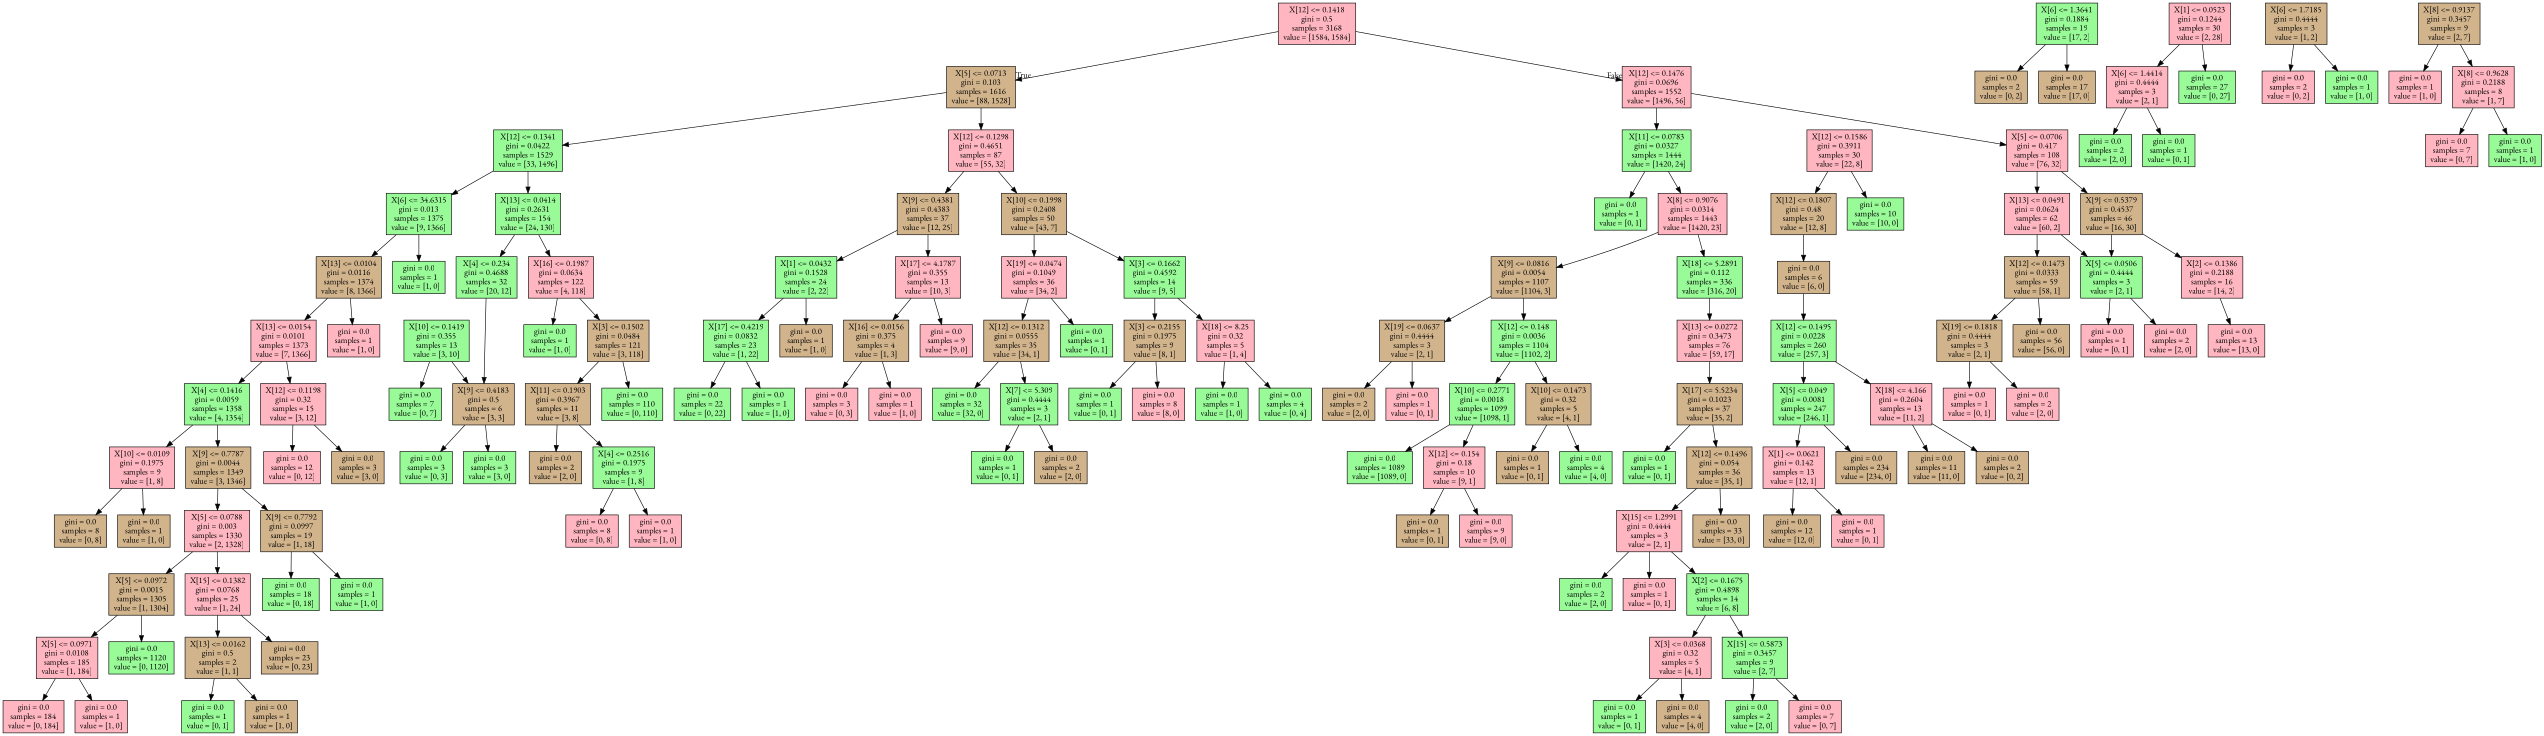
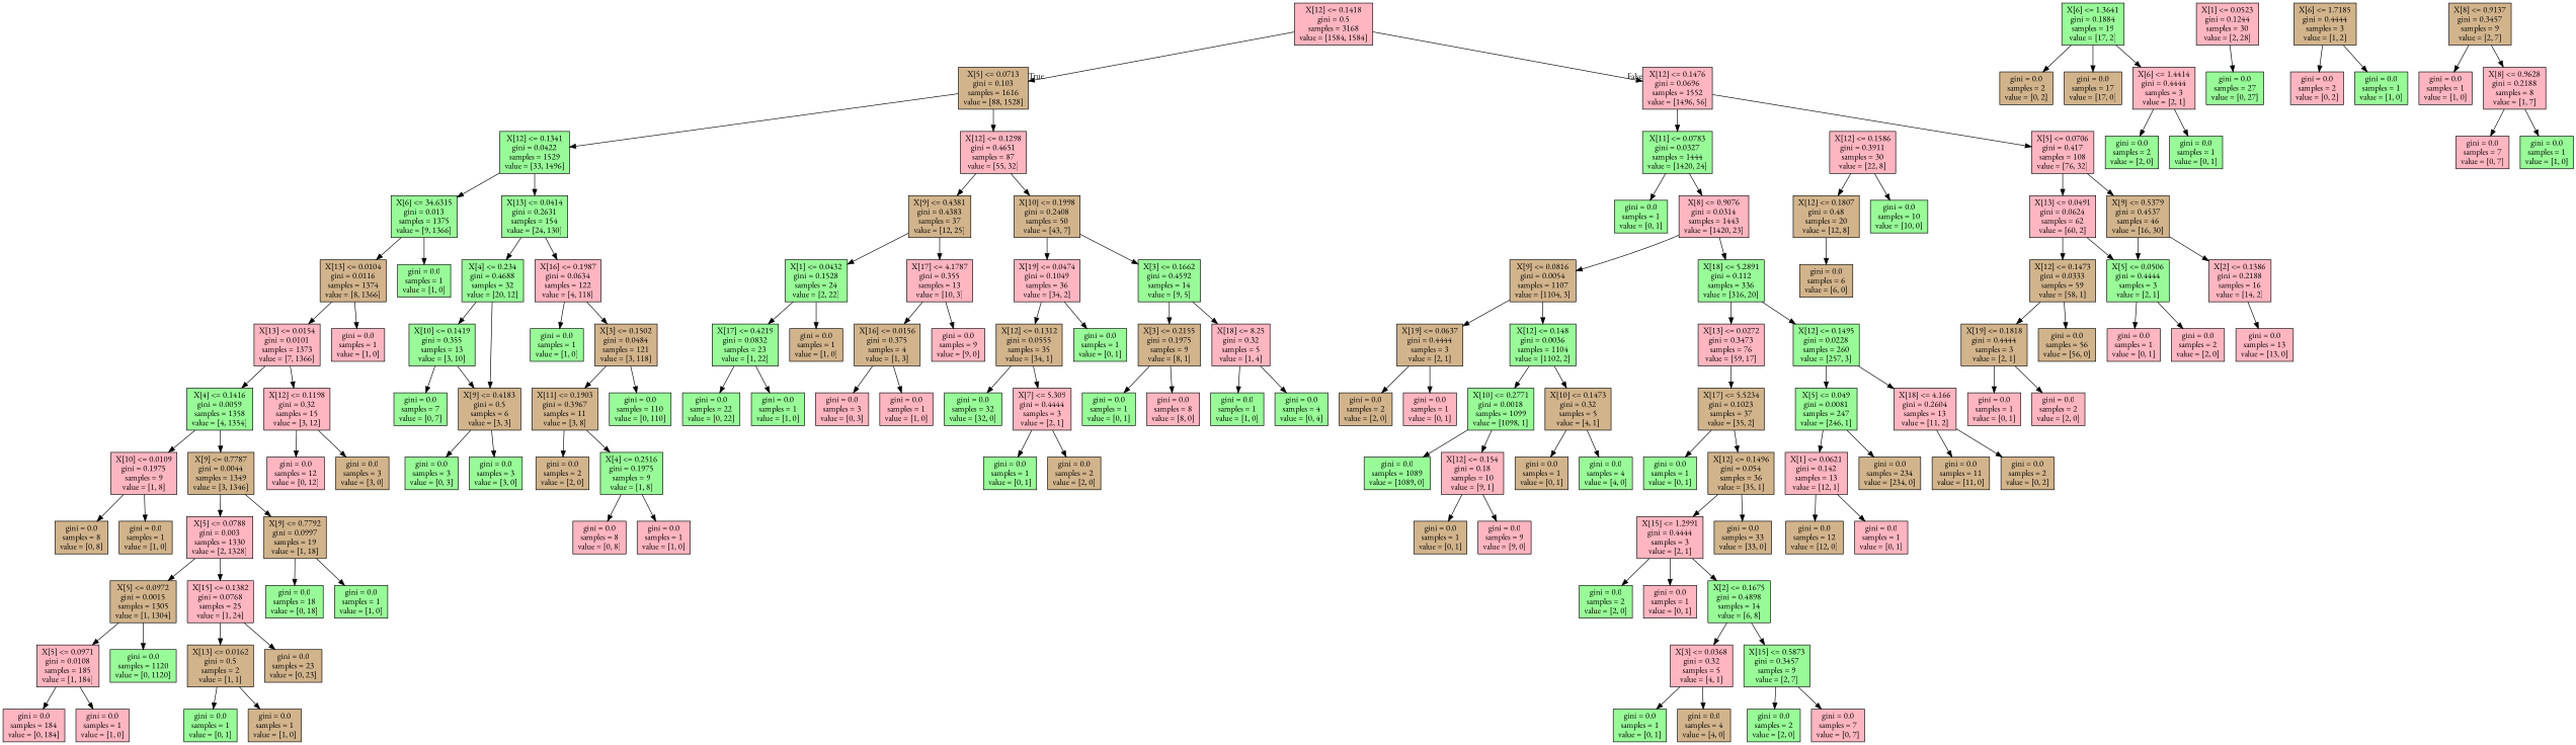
  digraph {
    fontname="EB Garamond"
    node [fillcolor=palegreen fontname="EB Garamond" shape=box style=filled]
    edge [fontname="EB Garamond"]
    n1 [fillcolor=lightpink label="X[12] <= 0.1418\ngini = 0.5\nsamples = 3168\nvalue = [1584, 1584]"]
    n2 [fillcolor=tan label="X[5] <= 0.0713\ngini = 0.103\nsamples = 1616\nvalue = [88, 1528]"]
    n3 [fillcolor=lightpink label="X[12] <= 0.1476\ngini = 0.0696\nsamples = 1552\nvalue = [1496, 56]"]
    n4 [fillcolor=lightpink label="X[12] <= 0.1298\ngini = 0.4651\nsamples = 87\nvalue = [55, 32]"]
    n5 [label="X[12] <= 0.1341\ngini = 0.0422\nsamples = 1529\nvalue = [33, 1496]"]
    n6 [fillcolor=lightpink label="X[5] <= 0.0706\ngini = 0.417\nsamples = 108\nvalue = [76, 32]"]
    n7 [label="X[11] <= 0.0783\ngini = 0.0327\nsamples = 1444\nvalue = [1420, 24]"]
    n8 [fillcolor=tan label="X[9] <= 0.4381\ngini = 0.4383\nsamples = 37\nvalue = [12, 25]"]
    n9 [fillcolor=tan label="X[10] <= 0.1998\ngini = 0.2408\nsamples = 50\nvalue = [43, 7]"]
    n10 [label="X[6] <= 34.6315\ngini = 0.013\nsamples = 1375\nvalue = [9, 1366]"]
    n11 [label="X[13] <= 0.0414\ngini = 0.2631\nsamples = 154\nvalue = [24, 130]"]
    n12 [label="X[1] <= 0.0432\ngini = 0.1528\nsamples = 24\nvalue = [2, 22]"]
    n13 [fillcolor=lightpink label="X[17] <= 4.1787\ngini = 0.355\nsamples = 13\nvalue = [10, 3]"]
    n14 [fillcolor=lightpink label="X[19] <= 0.0474\ngini = 0.1049\nsamples = 36\nvalue = [34, 2]"]
    n15 [label="X[3] <= 0.1662\ngini = 0.4592\nsamples = 14\nvalue = [9, 5]"]
    n16 [fillcolor=tan label="gini = 0.0\nsamples = 1\nvalue = [1, 0]"]
    n17 [label="X[17] <= 0.4219\ngini = 0.0832\nsamples = 23\nvalue = [1, 22]"]
    n18 [fillcolor=lightpink label="gini = 0.0\nsamples = 9\nvalue = [9, 0]"]
    n19 [fillcolor=tan label="X[16] <= 0.0156\ngini = 0.375\nsamples = 4\nvalue = [1, 3]"]
    n20 [label="gini = 0.0\nsamples = 1\nvalue = [1, 0]"]
    n21 [label="gini = 0.0\nsamples = 22\nvalue = [0, 22]"]
    n22 [fillcolor=lightpink label="gini = 0.0\nsamples = 1\nvalue = [1, 0]"]
    n23 [fillcolor=lightpink label="gini = 0.0\nsamples = 3\nvalue = [0, 3]"]
    n24 [label="gini = 0.0\nsamples = 1\nvalue = [0, 1]"]
    n25 [fillcolor=tan label="X[12] <= 0.1312\ngini = 0.0555\nsamples = 35\nvalue = [34, 1]"]
    n26 [fillcolor=lightpink label="X[18] <= 8.25\ngini = 0.32\nsamples = 5\nvalue = [1, 4]"]
    n27 [fillcolor=tan label="X[3] <= 0.2155\ngini = 0.1975\nsamples = 9\nvalue = [8, 1]"]
-   n28 [label="X[7] <= 5.309\ngini = 0.4444\nsamples = 3\nvalue = [2, 1]"]
+   n28 [fillcolor=lightpink label="X[7] <= 5.309\ngini = 0.4444\nsamples = 3\nvalue = [2, 1]"]
    n29 [label="gini = 0.0\nsamples = 32\nvalue = [32, 0]"]
    n30 [label="gini = 0.0\nsamples = 1\nvalue = [0, 1]"]
    n31 [fillcolor=tan label="gini = 0.0\nsamples = 2\nvalue = [2, 0]"]
    n32 [label="gini = 0.0\nsamples = 4\nvalue = [0, 4]"]
    n33 [label="gini = 0.0\nsamples = 1\nvalue = [1, 0]"]
    n34 [fillcolor=lightpink label="gini = 0.0\nsamples = 8\nvalue = [8, 0]"]
    n35 [label="gini = 0.0\nsamples = 1\nvalue = [0, 1]"]
    n36 [fillcolor=tan label="X[13] <= 0.0104\ngini = 0.0116\nsamples = 1374\nvalue = [8, 1366]"]
    n37 [label="gini = 0.0\nsamples = 1\nvalue = [1, 0]"]
    n38 [label="X[4] <= 0.234\ngini = 0.4688\nsamples = 32\nvalue = [20, 12]"]
    n39 [fillcolor=lightpink label="X[16] <= 0.1987\ngini = 0.0634\nsamples = 122\nvalue = [4, 118]"]
    n40 [fillcolor=lightpink label="gini = 0.0\nsamples = 1\nvalue = [1, 0]"]
    n41 [fillcolor=lightpink label="X[13] <= 0.0154\ngini = 0.0101\nsamples = 1373\nvalue = [7, 1366]"]
    n42 [fillcolor=lightpink label="X[12] <= 0.1198\ngini = 0.32\nsamples = 15\nvalue = [3, 12]"]
    n43 [label="X[4] <= 0.1416\ngini = 0.0059\nsamples = 1358\nvalue = [4, 1354]"]
    n44 [fillcolor=lightpink label="gini = 0.0\nsamples = 12\nvalue = [0, 12]"]
    n45 [fillcolor=tan label="gini = 0.0\nsamples = 3\nvalue = [3, 0]"]
    n46 [fillcolor=lightpink label="X[10] <= 0.0109\ngini = 0.1975\nsamples = 9\nvalue = [1, 8]"]
    n47 [fillcolor=tan label="X[9] <= 0.7787\ngini = 0.0044\nsamples = 1349\nvalue = [3, 1346]"]
    n48 [fillcolor=tan label="gini = 0.0\nsamples = 8\nvalue = [0, 8]"]
    n49 [fillcolor=tan label="gini = 0.0\nsamples = 1\nvalue = [1, 0]"]
    n50 [fillcolor=lightpink label="X[5] <= 0.0788\ngini = 0.003\nsamples = 1330\nvalue = [2, 1328]"]
    n51 [fillcolor=tan label="X[9] <= 0.7792\ngini = 0.0997\nsamples = 19\nvalue = [1, 18]"]
    n52 [fillcolor=lightpink label="X[15] <= 0.1382\ngini = 0.0768\nsamples = 25\nvalue = [1, 24]"]
    n53 [fillcolor=tan label="X[5] <= 0.0972\ngini = 0.0015\nsamples = 1305\nvalue = [1, 1304]"]
    n54 [label="gini = 0.0\nsamples = 1\nvalue = [1, 0]"]
    n55 [label="gini = 0.0\nsamples = 18\nvalue = [0, 18]"]
    n56 [fillcolor=tan label="X[13] <= 0.0162\ngini = 0.5\nsamples = 2\nvalue = [1, 1]"]
    n57 [fillcolor=tan label="gini = 0.0\nsamples = 23\nvalue = [0, 23]"]
    n58 [fillcolor=lightpink label="X[5] <= 0.0971\ngini = 0.0108\nsamples = 185\nvalue = [1, 184]"]
    n59 [label="gini = 0.0\nsamples = 1120\nvalue = [0, 1120]"]
    n60 [label="gini = 0.0\nsamples = 1\nvalue = [0, 1]"]
    n61 [fillcolor=tan label="gini = 0.0\nsamples = 1\nvalue = [1, 0]"]
    n62 [fillcolor=lightpink label="gini = 0.0\nsamples = 184\nvalue = [0, 184]"]
    n63 [fillcolor=lightpink label="gini = 0.0\nsamples = 1\nvalue = [1, 0]"]
    n64 [label="X[10] <= 0.1419\ngini = 0.355\nsamples = 13\nvalue = [3, 10]"]
    n65 [fillcolor=tan label="X[9] <= 0.4183\ngini = 0.5\nsamples = 6\nvalue = [3, 3]"]
    n66 [fillcolor=tan label="X[3] <= 0.1502\ngini = 0.0484\nsamples = 121\nvalue = [3, 118]"]
    n67 [label="gini = 0.0\nsamples = 1\nvalue = [1, 0]"]
    n68 [label="X[6] <= 1.3641\ngini = 0.1884\nsamples = 19\nvalue = [17, 2]"]
    n69 [fillcolor=tan label="gini = 0.0\nsamples = 2\nvalue = [0, 2]"]
    n70 [fillcolor=tan label="gini = 0.0\nsamples = 17\nvalue = [17, 0]"]
    n71 [label="gini = 0.0\nsamples = 7\nvalue = [0, 7]"]
    n72 [label="gini = 0.0\nsamples = 3\nvalue = [0, 3]"]
    n73 [label="gini = 0.0\nsamples = 3\nvalue = [3, 0]"]
    n74 [label="gini = 0.0\nsamples = 110\nvalue = [0, 110]"]
    n75 [fillcolor=tan label="X[11] <= 0.1903\ngini = 0.3967\nsamples = 11\nvalue = [3, 8]"]
    n76 [fillcolor=tan label="gini = 0.0\nsamples = 2\nvalue = [2, 0]"]
    n77 [label="X[4] <= 0.2516\ngini = 0.1975\nsamples = 9\nvalue = [1, 8]"]
    n78 [fillcolor=lightpink label="gini = 0.0\nsamples = 8\nvalue = [0, 8]"]
    n79 [fillcolor=lightpink label="gini = 0.0\nsamples = 1\nvalue = [1, 0]"]
    n80 [fillcolor=lightpink label="X[13] <= 0.0491\ngini = 0.0624\nsamples = 62\nvalue = [60, 2]"]
    n81 [fillcolor=tan label="X[9] <= 0.5379\ngini = 0.4537\nsamples = 46\nvalue = [16, 30]"]
    n82 [label="gini = 0.0\nsamples = 1\nvalue = [0, 1]"]
    n83 [fillcolor=lightpink label="X[8] <= 0.9076\ngini = 0.0314\nsamples = 1443\nvalue = [1420, 23]"]
    n84 [fillcolor=tan label="X[12] <= 0.1473\ngini = 0.0333\nsamples = 59\nvalue = [58, 1]"]
    n85 [label="X[5] <= 0.0506\ngini = 0.4444\nsamples = 3\nvalue = [2, 1]"]
    n86 [fillcolor=lightpink label="X[2] <= 0.1386\ngini = 0.2188\nsamples = 16\nvalue = [14, 2]"]
    n87 [fillcolor=tan label="gini = 0.0\nsamples = 56\nvalue = [56, 0]"]
    n88 [fillcolor=tan label="X[19] <= 0.1818\ngini = 0.4444\nsamples = 3\nvalue = [2, 1]"]
    n89 [fillcolor=lightpink label="gini = 0.0\nsamples = 2\nvalue = [2, 0]"]
    n90 [fillcolor=lightpink label="gini = 0.0\nsamples = 1\nvalue = [0, 1]"]
    n91 [fillcolor=lightpink label="gini = 0.0\nsamples = 2\nvalue = [2, 0]"]
    n92 [fillcolor=lightpink label="gini = 0.0\nsamples = 1\nvalue = [0, 1]"]
    n93 [fillcolor=lightpink label="X[1] <= 0.0523\ngini = 0.1244\nsamples = 30\nvalue = [2, 28]"]
    n94 [fillcolor=lightpink label="X[6] <= 1.4414\ngini = 0.4444\nsamples = 3\nvalue = [2, 1]"]
    n95 [label="gini = 0.0\nsamples = 27\nvalue = [0, 27]"]
    n96 [fillcolor=lightpink label="gini = 0.0\nsamples = 13\nvalue = [13, 0]"]
    n97 [label="gini = 0.0\nsamples = 2\nvalue = [2, 0]"]
    n98 [label="gini = 0.0\nsamples = 1\nvalue = [0, 1]"]
    n99 [fillcolor=tan label="X[6] <= 1.7185\ngini = 0.4444\nsamples = 3\nvalue = [1, 2]"]
    n100 [fillcolor=lightpink label="gini = 0.0\nsamples = 2\nvalue = [0, 2]"]
    n101 [label="gini = 0.0\nsamples = 1\nvalue = [1, 0]"]
    n102 [fillcolor=tan label="X[9] <= 0.0816\ngini = 0.0054\nsamples = 1107\nvalue = [1104, 3]"]
    n103 [label="X[18] <= 5.2891\ngini = 0.112\nsamples = 336\nvalue = [316, 20]"]
    n104 [fillcolor=tan label="X[19] <= 0.0637\ngini = 0.4444\nsamples = 3\nvalue = [2, 1]"]
    n105 [label="X[12] <= 0.148\ngini = 0.0036\nsamples = 1104\nvalue = [1102, 2]"]
    n106 [label="X[12] <= 0.1495\ngini = 0.0228\nsamples = 260\nvalue = [257, 3]"]
    n107 [fillcolor=lightpink label="X[13] <= 0.0272\ngini = 0.3473\nsamples = 76\nvalue = [59, 17]"]
    n108 [fillcolor=lightpink label="gini = 0.0\nsamples = 1\nvalue = [0, 1]"]
    n109 [fillcolor=tan label="gini = 0.0\nsamples = 2\nvalue = [2, 0]"]
    n110 [fillcolor=tan label="X[10] <= 0.1473\ngini = 0.32\nsamples = 5\nvalue = [4, 1]"]
    n111 [label="X[10] <= 0.2771\ngini = 0.0018\nsamples = 1099\nvalue = [1098, 1]"]
    n112 [fillcolor=tan label="gini = 0.0\nsamples = 1\nvalue = [0, 1]"]
    n113 [label="gini = 0.0\nsamples = 4\nvalue = [4, 0]"]
    n114 [label="gini = 0.0\nsamples = 1089\nvalue = [1089, 0]"]
    n115 [fillcolor=lightpink label="X[12] <= 0.154\ngini = 0.18\nsamples = 10\nvalue = [9, 1]"]
    n116 [fillcolor=tan label="gini = 0.0\nsamples = 1\nvalue = [0, 1]"]
    n117 [fillcolor=lightpink label="gini = 0.0\nsamples = 9\nvalue = [9, 0]"]
    n118 [fillcolor=lightpink label="X[18] <= 4.166\ngini = 0.2604\nsamples = 13\nvalue = [11, 2]"]
    n119 [label="X[5] <= 0.049\ngini = 0.0081\nsamples = 247\nvalue = [246, 1]"]
    n120 [fillcolor=tan label="X[17] <= 5.5234\ngini = 0.1023\nsamples = 37\nvalue = [35, 2]"]
    n121 [fillcolor=tan label="gini = 0.0\nsamples = 11\nvalue = [11, 0]"]
    n122 [fillcolor=tan label="gini = 0.0\nsamples = 2\nvalue = [0, 2]"]
    n123 [fillcolor=lightpink label="X[1] <= 0.0621\ngini = 0.142\nsamples = 13\nvalue = [12, 1]"]
    n124 [fillcolor=tan label="gini = 0.0\nsamples = 234\nvalue = [234, 0]"]
    n125 [fillcolor=tan label="gini = 0.0\nsamples = 12\nvalue = [12, 0]"]
    n126 [fillcolor=lightpink label="gini = 0.0\nsamples = 1\nvalue = [0, 1]"]
    n127 [label="gini = 0.0\nsamples = 1\nvalue = [0, 1]"]
    n128 [fillcolor=tan label="X[12] <= 0.1496\ngini = 0.054\nsamples = 36\nvalue = [35, 1]"]
    n129 [fillcolor=tan label="X[8] <= 0.9137\ngini = 0.3457\nsamples = 9\nvalue = [2, 7]"]
    n130 [fillcolor=lightpink label="gini = 0.0\nsamples = 1\nvalue = [1, 0]"]
    n131 [fillcolor=lightpink label="X[8] <= 0.9628\ngini = 0.2188\nsamples = 8\nvalue = [1, 7]"]
    n132 [fillcolor=lightpink label="X[12] <= 0.1586\ngini = 0.3911\nsamples = 30\nvalue = [22, 8]"]
    n133 [label="gini = 0.0\nsamples = 10\nvalue = [10, 0]"]
    n134 [fillcolor=tan label="X[12] <= 0.1807\ngini = 0.48\nsamples = 20\nvalue = [12, 8]"]
    n135 [fillcolor=lightpink label="gini = 0.0\nsamples = 7\nvalue = [0, 7]"]
    n136 [label="gini = 0.0\nsamples = 1\nvalue = [1, 0]"]
    n137 [fillcolor=tan label="gini = 0.0\nsamples = 6\nvalue = [6, 0]"]
    n138 [label="X[2] <= 0.1675\ngini = 0.4898\nsamples = 14\nvalue = [6, 8]"]
    n139 [fillcolor=lightpink label="X[3] <= 0.0368\ngini = 0.32\nsamples = 5\nvalue = [4, 1]"]
    n140 [label="X[15] <= 0.5873\ngini = 0.3457\nsamples = 9\nvalue = [2, 7]"]
    n141 [label="gini = 0.0\nsamples = 1\nvalue = [0, 1]"]
    n142 [fillcolor=tan label="gini = 0.0\nsamples = 4\nvalue = [4, 0]"]
    n143 [label="gini = 0.0\nsamples = 2\nvalue = [2, 0]"]
    n144 [fillcolor=lightpink label="gini = 0.0\nsamples = 7\nvalue = [0, 7]"]
    n145 [fillcolor=lightpink label="X[15] <= 1.2991\ngini = 0.4444\nsamples = 3\nvalue = [2, 1]"]
    n146 [fillcolor=tan label="gini = 0.0\nsamples = 33\nvalue = [33, 0]"]
    n147 [label="gini = 0.0\nsamples = 2\nvalue = [2, 0]"]
    n148 [fillcolor=lightpink label="gini = 0.0\nsamples = 1\nvalue = [0, 1]"]
    n1 -> n2 [headlabel=True labelangle=45 labeldistance=2.5]
    n1 -> n3 [headlabel=False labelangle=-45 labeldistance=2.5]
    n2 -> n4
    n2 -> n5
    n3 -> n6
    n3 -> n7
    n4 -> n8
    n4 -> n9
    n5 -> n10
    n5 -> n11
    n6 -> n80
    n6 -> n81
    n7 -> n82
    n7 -> n83
    n8 -> n12
    n8 -> n13
    n9 -> n14
    n9 -> n15
    n10 -> n36
    n10 -> n37
    n11 -> n38
    n11 -> n39
    n12 -> n16
    n12 -> n17
    n13 -> n18
    n13 -> n19
    n14 -> n24
    n14 -> n25
    n15 -> n26
    n15 -> n27
    n17 -> n20
    n17 -> n21
    n19 -> n22
    n19 -> n23
    n25 -> n28
    n25 -> n29
    n26 -> n32
    n26 -> n33
    n27 -> n34
    n27 -> n35
    n28 -> n30
    n28 -> n31
    n36 -> n40
    n36 -> n41
+   n38 -> n64
    n38 -> n65
    n39 -> n66
    n39 -> n67
    n41 -> n42
    n41 -> n43
    n42 -> n44
    n42 -> n45
    n43 -> n46
    n43 -> n47
    n46 -> n48
    n46 -> n49
    n47 -> n50
    n47 -> n51
    n50 -> n52
    n50 -> n53
    n51 -> n54
    n51 -> n55
    n52 -> n56
    n52 -> n57
    n53 -> n58
    n53 -> n59
    n56 -> n60
    n56 -> n61
    n58 -> n62
    n58 -> n63
    n64 -> n65
    n64 -> n71
    n65 -> n72
    n65 -> n73
    n66 -> n74
    n66 -> n75
    n68 -> n69
    n68 -> n70
    n75 -> n76
    n75 -> n77
    n77 -> n78
    n77 -> n79
    n80 -> n84
    n80 -> n85
    n81 -> n85
    n81 -> n86
    n83 -> n102
    n83 -> n103
    n84 -> n87
    n84 -> n88
    n85 -> n89
    n85 -> n90
    n86 -> n96
    n88 -> n91
    n88 -> n92
-   n93 -> n94
+   n68 -> n94
    n93 -> n95
    n94 -> n97
    n94 -> n98
    n99 -> n100
    n99 -> n101
    n102 -> n104
    n102 -> n105
-   n137 -> n106
+   n103 -> n106
    n103 -> n107
    n104 -> n108
    n104 -> n109
    n105 -> n110
    n105 -> n111
    n106 -> n118
    n106 -> n119
    n107 -> n120
    n110 -> n112
    n110 -> n113
    n111 -> n114
    n111 -> n115
    n115 -> n116
    n115 -> n117
    n118 -> n121
    n118 -> n122
    n119 -> n123
    n119 -> n124
    n120 -> n127
    n120 -> n128
    n123 -> n125
    n123 -> n126
    n128 -> n145
    n128 -> n146
    n129 -> n130
    n129 -> n131
    n131 -> n135
    n131 -> n136
    n132 -> n133
    n132 -> n134
    n134 -> n137
    n138 -> n139
    n138 -> n140
    n139 -> n141
    n139 -> n142
    n140 -> n143
    n140 -> n144
    n145 -> n138
    n145 -> n147
    n145 -> n148
  }
